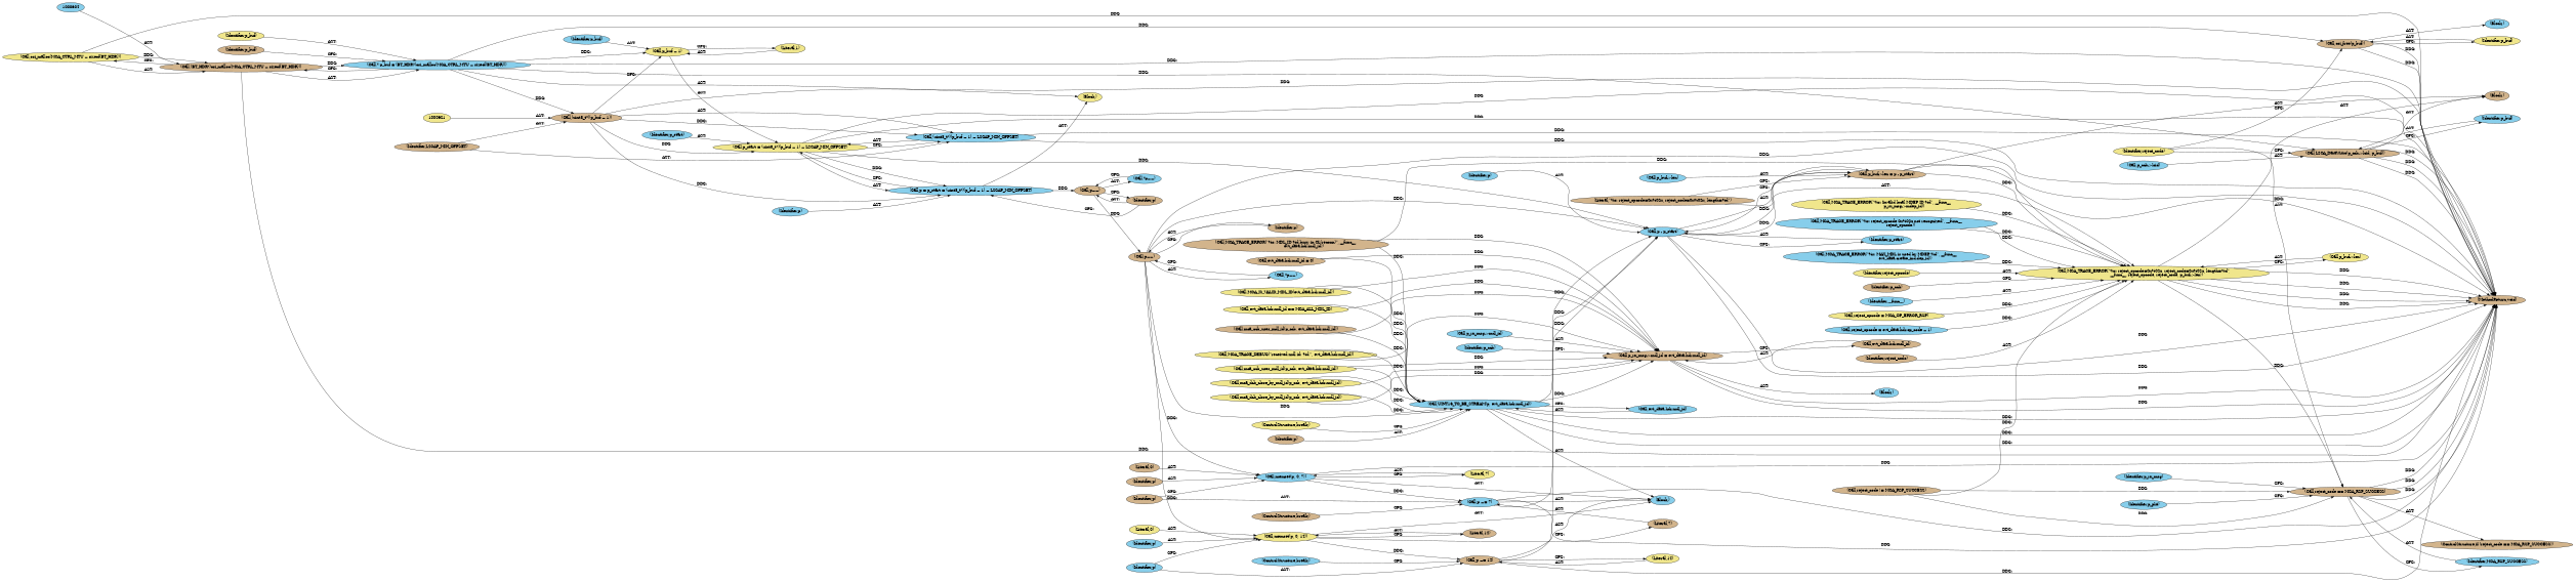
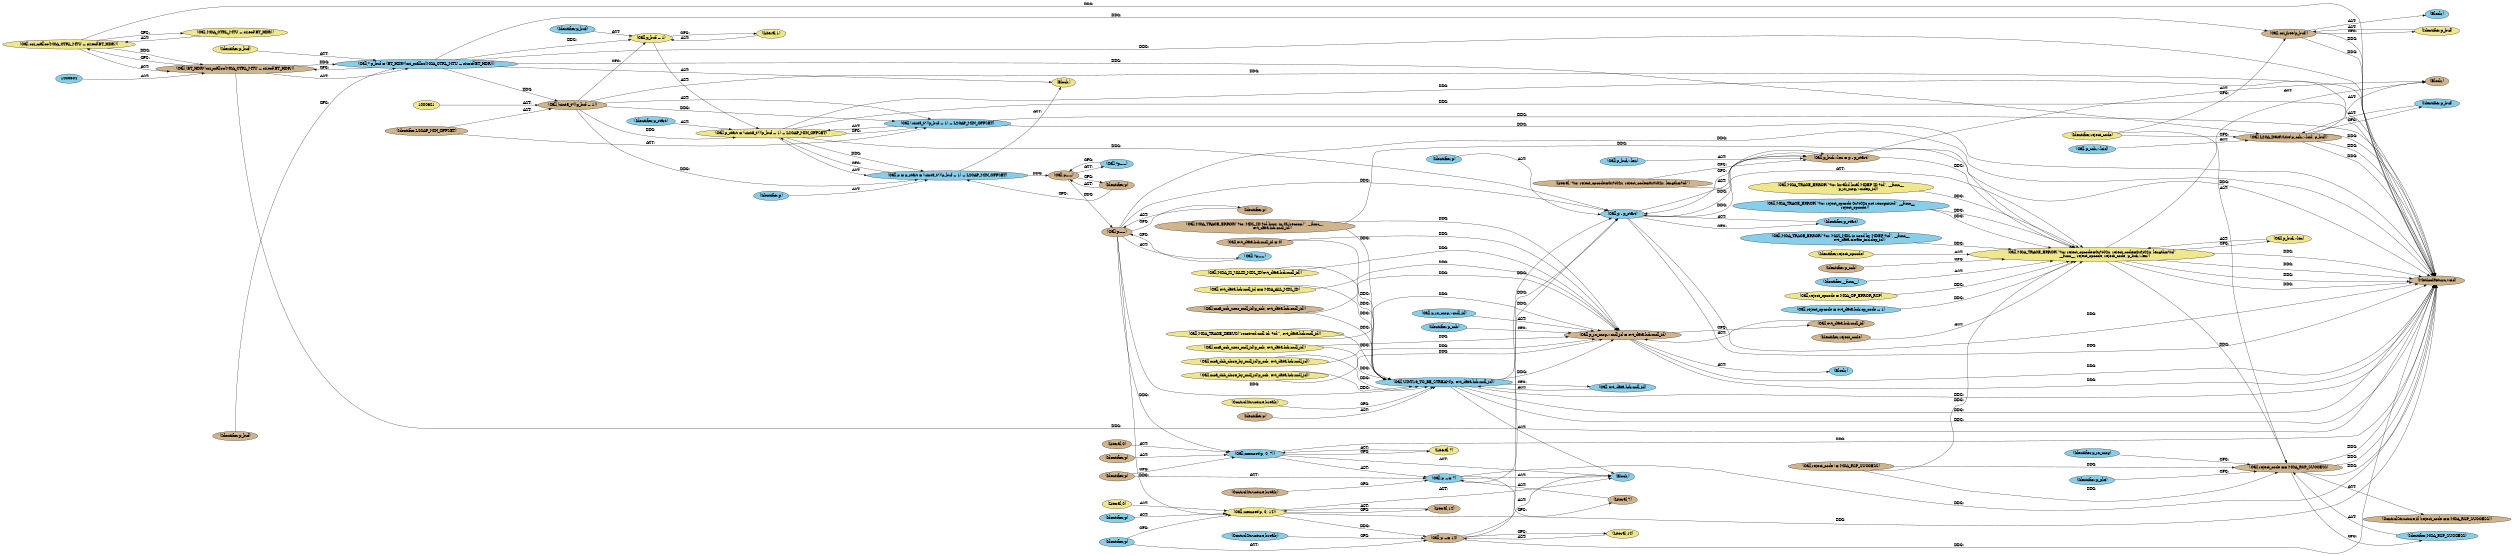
  digraph {
    rankdir=LR
    node [fillcolor=skyblue style=filled]
    n1 [fillcolor=khaki label="(Call,osi_malloc(MCA_CTRL_MTU + sizeof(BT_HDR)))"]
    n2 [fillcolor=tan label="(Call,(BT_HDR*)osi_malloc(MCA_CTRL_MTU + sizeof(BT_HDR)))"]
    n3 [fillcolor=tan label="(MethodReturn,void)"]
+   n4 [fillcolor=khaki label="(Call,MCA_CTRL_MTU + sizeof(BT_HDR))"]
    n5 [label="(Call,* p_buf = (BT_HDR*)osi_malloc(MCA_CTRL_MTU + sizeof(BT_HDR)))"]
    n6 [fillcolor=tan label="(Call,(uint8_t*)(p_buf + 1))"]
    n7 [fillcolor=khaki label="(Call,p_buf + 1)"]
    n8 [fillcolor=tan label="(Call,L2CA_DataWrite(p_ccb->lcid, p_buf))"]
    n9 [fillcolor=tan label="(Call,osi_free(p_buf))"]
    n10 [fillcolor=khaki label="(Block,)"]
    n11 [label="(Call,p = p_start = (uint8_t*)(p_buf + 1) + L2CAP_MIN_OFFSET)"]
    n12 [fillcolor=khaki label="(Call,p_start = (uint8_t*)(p_buf + 1) + L2CAP_MIN_OFFSET)"]
    n13 [label="(Call,(uint8_t*)(p_buf + 1) + L2CAP_MIN_OFFSET)"]
    n14 [fillcolor=khaki label="(Literal,1)"]
    n15 [fillcolor=tan label="(Block,)"]
    n16 [label="(Identifier,p_buf)"]
    n17 [fillcolor=khaki label="(Identifier,p_buf)"]
    n18 [label="(Block,)"]
    n19 [fillcolor=tan label="(Call,p++)"]
    n20 [label="(Call,p - p_start)"]
    n21 [fillcolor=tan label="(Call,p++)"]
    n22 [label="(Call,*p++)"]
    n23 [fillcolor=tan label="(Identifier,p)"]
    n24 [label="(Call,UINT16_TO_BE_STREAM(p, evt_data.hdr.mdl_id))"]
    n25 [label="(Call,memset(p, 0, 7))"]
    n26 [fillcolor=khaki label="(Call,memset(p, 0, 14))"]
    n27 [fillcolor=tan label="(Identifier,p)"]
    n28 [label="(Call,*p++)"]
    n29 [fillcolor=tan label="(Call,p_rx_msg->mdl_id = evt_data.hdr.mdl_id)"]
    n30 [label="(Block,)"]
    n31 [label="(Call,evt_data.hdr.mdl_id)"]
    n32 [fillcolor=tan label="(Call,p_buf->len = p - p_start)"]
    n33 [label="(Identifier,p_start)"]
    n34 [label="(Call,p += 7)"]
    n35 [fillcolor=khaki label="(Literal,7)"]
    n36 [fillcolor=tan label="(Call,p += 14)"]
    n37 [fillcolor=tan label="(Literal,14)"]
    n38 [fillcolor=tan label="(Call,evt_data.hdr.mdl_id)"]
    n39 [label="(Block,)"]
    n40 [fillcolor=khaki label="(Call,MCA_TRACE_ERROR(\"%s: reject_opcode=0x%02x, reject_code=0x%02x, length=%d\",\n                      __func__, reject_opcode, reject_code, p_buf->len))"]
    n41 [fillcolor=tan label="(Call,reject_code == MCA_RSP_SUCCESS)"]
    n42 [fillcolor=khaki label="(Call,p_buf->len)"]
    n43 [label="(Identifier,MCA_RSP_SUCCESS)"]
    n44 [fillcolor=tan label="(ControlStructure,if (reject_code == MCA_RSP_SUCCESS))"]
    n45 [fillcolor=tan label="(Literal,7)"]
    n46 [fillcolor=khaki label="(Literal,14)"]
    n47 [fillcolor=tan label="(Identifier,L2CAP_MIN_OFFSET)"]
    n48 [fillcolor=tan label="(Literal,\"%s: reject_opcode=0x%02x, reject_code=0x%02x, length=%d\")"]
    n49 [fillcolor=khaki label="(Call,reject_opcode = MCA_OP_ERROR_RSP)"]
    n50 [fillcolor=tan label="(Call,MCA_TRACE_ERROR(\"%s: MDL_ID %d busy, in CL(reconn)\", __func__,\n                              evt_data.hdr.mdl_id))"]
    n51 [fillcolor=khaki label="(Call,mca_dcb_close_by_mdl_id(p_ccb, evt_data.hdr.mdl_id))"]
    n52 [fillcolor=tan label="(Call,reject_code != MCA_RSP_SUCCESS)"]
    n53 [label="(Call,reject_opcode = evt_data.hdr.op_code + 1)"]
    n54 [fillcolor=khaki label="(Call,MCA_TRACE_DEBUG(\"received mdl id: %d \", evt_data.hdr.mdl_id))"]
    n55 [fillcolor=tan label="(Identifier,p_buf)"]
    n56 [fillcolor=tan label="(Literal,0)"]
    n57 [fillcolor=tan label="(Identifier,reject_code)"]
    n58 [fillcolor=khaki label="(Call,MCA_TRACE_ERROR(\"%s: Invalid local MDEP ID %d\", __func__,\n                              p_rx_msg->mdep_id))"]
    n59 [fillcolor=tan label="(ControlStructure,break;)"]
    n60 [label="(Identifier,p)"]
    n61 [label="(Identifier,p_buf)"]
    n62 [label="(Call,MCA_TRACE_ERROR(\"%s: reject_opcode 0x%02x not recognized\", __func__,\n                        reject_opcode))"]
    n63 [label="(Call,p_rx_msg->mdl_id)"]
    n64 [label="(Call,MCA_TRACE_ERROR(\"%s: MAX_MDL is used by MDEP %d\", __func__,\n                                evt_data.create_ind.dep_id))"]
    n65 [label="(Identifier,p)"]
    n66 [fillcolor=tan label="(Identifier,p)"]
    n67 [fillcolor=khaki label="(Identifier,reject_opcode)"]
    n68 [fillcolor=tan label="(Identifier,p)"]
    n69 [fillcolor=tan label="(Identifier,p_ccb)"]
    n70 [label="(Identifier,p)"]
    n71 [label="(Identifier,p_rx_msg)"]
    n72 [label="(ControlStructure,break;)"]
    n73 [fillcolor=tan label="(Identifier,p)"]
    n74 [label="(Call,p_buf->len)"]
    n75 [label="(Call,p_ccb->lcid)"]
    n76 [fillcolor=khaki label="(Call,MCA_IS_VALID_MDL_ID(evt_data.hdr.mdl_id))"]
    n77 [label="(Identifier,p_pkt)"]
    n78 [label="(Identifier,p)"]
    n79 [fillcolor=tan label="(Call,mca_ccb_uses_mdl_id(p_ccb, evt_data.hdr.mdl_id))"]
    n80 [label="(Identifier,p_start)"]
    n81 [label="(Identifier,p_ccb)"]
    n82 [fillcolor=khaki label="(Call,evt_data.hdr.mdl_id == MCA_ALL_MDL_ID)"]
    n83 [fillcolor=khaki label="(Literal,0)"]
    n84 [label="(Identifier,__func__)"]
    n85 [fillcolor=khaki label="(Identifier,reject_code)"]
    n86 [fillcolor=tan label="(Call,evt_data.hdr.mdl_id = 0)"]
    n87 [fillcolor=khaki label="(Call,mca_ccb_uses_mdl_id(p_ccb, evt_data.hdr.mdl_id))"]
    n88 [fillcolor=khaki label="(Identifier,p_buf)"]
    n89 [fillcolor=khaki label="(Call,mca_dcb_close_by_mdl_id(p_ccb, evt_data.hdr.mdl_id))"]
    n90 [fillcolor=khaki label="(ControlStructure,break;)"]
    1000604
    1000621 [fillcolor=khaki]
    n1 -> n2 [label="AST: "]
    n1 -> n2 [label="DDG: "]
    n1 -> n3 [label="DDG: "]
+   n1 -> n4 [label="CFG: "]
    n2 -> n1 [label="CFG: "]
    n2 -> n3 [label="DDG: "]
    n2 -> n5 [label="AST: "]
    n2 -> n5 [label="DDG: "]
+   n4 -> n1 [label="AST: "]
    n5 -> n2 [label="CFG: "]
    n5 -> n3 [label="DDG: "]
    n5 -> n6 [label="DDG: "]
    n5 -> n7 [label="DDG: "]
    n5 -> n8 [label="DDG: "]
    n5 -> n9 [label="DDG: "]
    n5 -> n10 [label="AST: "]
    n6 -> n3 [label="DDG: "]
    n6 -> n7 [label="CFG: "]
    n6 -> n11 [label="DDG: "]
    n6 -> n12 [label="DDG: "]
    n6 -> n13 [label="AST: "]
    n6 -> n13 [label="DDG: "]
    n7 -> n12 [label="AST: "]
    n7 -> n14 [label="CFG: "]
    n8 -> n3 [label="DDG: "]
    n8 -> n3 [label="DDG: "]
    n8 -> n3 [label="DDG: "]
    n8 -> n15 [label="AST: "]
    n8 -> n16 [label="CFG: "]
    n9 -> n3 [label="DDG: "]
    n9 -> n3 [label="DDG: "]
    n9 -> n17 [label="CFG: "]
    n9 -> n18 [label="AST: "]
    n11 -> n10 [label="AST: "]
    n11 -> n12 [label="CFG: "]
    n11 -> n19 [label="DDG: "]
    n12 -> n3 [label="DDG: "]
    n12 -> n3 [label="DDG: "]
    n12 -> n11 [label="AST: "]
    n12 -> n11 [label="DDG: "]
    n12 -> n13 [label="CFG: "]
    n12 -> n20 [label="DDG: "]
    n13 -> n3 [label="DDG: "]
    n13 -> n3 [label="DDG: "]
    n13 -> n12 [label="AST: "]
    n14 -> n7 [label="AST: "]
    n16 -> n8 [label="AST: "]
    n17 -> n9 [label="AST: "]
    n19 -> n21 [label="DDG: "]
    n19 -> n22 [label="AST: "]
    n19 -> n23 [label="CFG: "]
    n20 -> n3 [label="DDG: "]
    n20 -> n3 [label="DDG: "]
    n20 -> n32 [label="AST: "]
    n20 -> n32 [label="DDG: "]
    n20 -> n32 [label="DDG: "]
    n20 -> n33 [label="CFG: "]
    n21 -> n3 [label="DDG: "]
    n21 -> n20 [label="DDG: "]
    n21 -> n24 [label="DDG: "]
    n21 -> n25 [label="DDG: "]
    n21 -> n26 [label="DDG: "]
    n21 -> n27 [label="CFG: "]
    n21 -> n28 [label="AST: "]
    n22 -> n19 [label="CFG: "]
    n23 -> n11 [label="CFG: "]
    n23 -> n19 [label="AST: "]
    n24 -> n3 [label="DDG: "]
    n24 -> n3 [label="DDG: "]
    n24 -> n3 [label="DDG: "]
    n24 -> n20 [label="DDG: "]
    n24 -> n29 [label="DDG: "]
    n24 -> n30 [label="AST: "]
    n24 -> n31 [label="CFG: "]
    n25 -> n3 [label="DDG: "]
    n25 -> n30 [label="AST: "]
-   n25 -> n34 [label="DDG: "]
+   n25 -> n34 [label="AST: "]
    n25 -> n35 [label="CFG: "]
    n26 -> n3 [label="DDG: "]
    n26 -> n30 [label="AST: "]
    n26 -> n36 [label="DDG: "]
    n26 -> n37 [label="CFG: "]
    n27 -> n21 [label="AST: "]
    n28 -> n21 [label="CFG: "]
    n29 -> n3 [label="DDG: "]
    n29 -> n3 [label="DDG: "]
    n29 -> n38 [label="CFG: "]
    n29 -> n39 [label="AST: "]
    n31 -> n24 [label="AST: "]
    n32 -> n3 [label="DDG: "]
    n32 -> n15 [label="AST: "]
    n32 -> n20 [label="CFG: "]
    n32 -> n40 [label="DDG: "]
    n33 -> n20 [label="AST: "]
    n34 -> n3 [label="DDG: "]
    n34 -> n20 [label="DDG: "]
    n34 -> n30 [label="AST: "]
    n34 -> n45 [label="CFG: "]
    n35 -> n25 [label="AST: "]
    n36 -> n3 [label="DDG: "]
    n36 -> n20 [label="DDG: "]
    n36 -> n30 [label="AST: "]
    n36 -> n46 [label="CFG: "]
    n37 -> n26 [label="AST: "]
    n38 -> n29 [label="AST: "]
    n40 -> n3 [label="DDG: "]
    n40 -> n3 [label="DDG: "]
    n40 -> n3 [label="DDG: "]
    n40 -> n3 [label="DDG: "]
    n40 -> n15 [label="AST: "]
    n40 -> n41 [label="DDG: "]
    n40 -> n42 [label="CFG: "]
    n41 -> n3 [label="DDG: "]
    n41 -> n3 [label="DDG: "]
    n41 -> n3 [label="DDG: "]
    n41 -> n43 [label="CFG: "]
    n41 -> n44 [label="AST: "]
    n42 -> n40 [label="AST: "]
    n43 -> n41 [label="AST: "]
    n45 -> n34 [label="AST: "]
    n46 -> n36 [label="AST: "]
    n47 -> n6 [label="AST: "]
    n47 -> n13 [label="AST: "]
    n48 -> n32 [label="CFG: "]
    n48 -> n40 [label="AST: "]
    n49 -> n40 [label="DDG: "]
    n50 -> n24 [label="DDG: "]
    n50 -> n29 [label="DDG: "]
    n50 -> n40 [label="DDG: "]
    n51 -> n24 [label="DDG: "]
    n51 -> n29 [label="DDG: "]
    n52 -> n40 [label="DDG: "]
    n52 -> n41 [label="DDG: "]
    n52 -> n41 [label="DDG: "]
    n53 -> n40 [label="DDG: "]
    n54 -> n24 [label="DDG: "]
    n54 -> n29 [label="DDG: "]
    n55 -> n5 [label="CFG: "]
    n56 -> n25 [label="AST: "]
    n57 -> n40 [label="AST: "]
    n58 -> n40 [label="DDG: "]
    n59 -> n34 [label="CFG: "]
    n60 -> n26 [label="AST: "]
    n61 -> n7 [label="AST: "]
    n62 -> n40 [label="DDG: "]
    n62 -> n40 [label="DDG: "]
    n63 -> n29 [label="AST: "]
    n64 -> n40 [label="DDG: "]
    n65 -> n20 [label="AST: "]
    n66 -> n25 [label="AST: "]
    n67 -> n40 [label="AST: "]
    n68 -> n25 [label="CFG: "]
    n68 -> n34 [label="AST: "]
    n69 -> n40 [label="CFG: "]
    n70 -> n26 [label="CFG: "]
    n70 -> n36 [label="AST: "]
    n71 -> n41 [label="CFG: "]
    n72 -> n36 [label="CFG: "]
    n73 -> n24 [label="AST: "]
    n74 -> n32 [label="AST: "]
    n75 -> n8 [label="AST: "]
    n76 -> n24 [label="DDG: "]
    n76 -> n29 [label="DDG: "]
    n77 -> n41 [label="CFG: "]
    n78 -> n11 [label="AST: "]
    n79 -> n24 [label="DDG: "]
    n79 -> n29 [label="DDG: "]
    n80 -> n12 [label="AST: "]
    n81 -> n29 [label="CFG: "]
    n82 -> n24 [label="DDG: "]
    n82 -> n29 [label="DDG: "]
    n83 -> n26 [label="AST: "]
    n84 -> n40 [label="AST: "]
    n85 -> n8 [label="CFG: "]
    n85 -> n9 [label="CFG: "]
    n85 -> n41 [label="AST: "]
    n86 -> n24 [label="DDG: "]
    n86 -> n29 [label="DDG: "]
    n87 -> n24 [label="DDG: "]
    n87 -> n29 [label="DDG: "]
    n88 -> n5 [label="AST: "]
    n89 -> n24 [label="DDG: "]
    n89 -> n29 [label="DDG: "]
    n90 -> n24 [label="CFG: "]
    1000604 -> n2 [label="AST: "]
    1000621 -> n6 [label="AST: "]
  }
